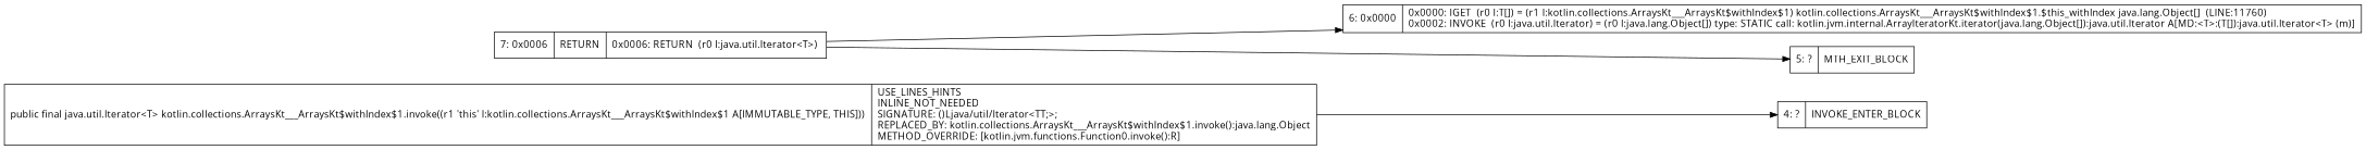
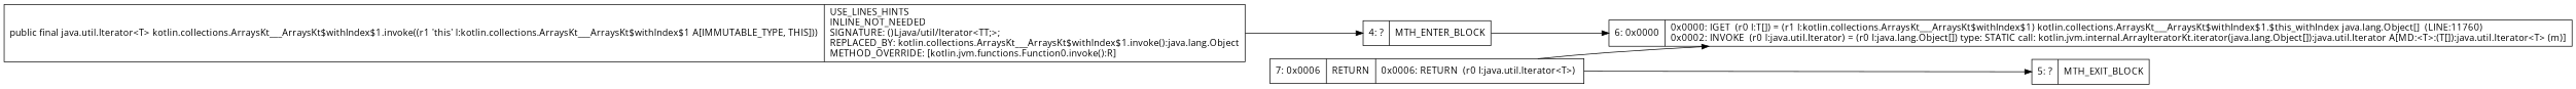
  digraph {
    fontname="Open Sans"
    rankdir=LR
    node [fontname="Open Sans" shape=record]
    edge [fontname="Open Sans"]
-   n1 [label="{4\:\ ?|INVOKE_ENTER_BLOCK\l}"]
+   n1 [label="{4\:\ ?|MTH_ENTER_BLOCK\l}"]
    n2 [label="{6\:\ 0x0000|0x0000: IGET  (r0 I:T[]) = (r1 I:kotlin.collections.ArraysKt___ArraysKt$withIndex$1) kotlin.collections.ArraysKt___ArraysKt$withIndex$1.$this_withIndex java.lang.Object[]  (LINE:11760)\l0x0002: INVOKE  (r0 I:java.util.Iterator) = (r0 I:java.lang.Object[]) type: STATIC call: kotlin.jvm.internal.ArrayIteratorKt.iterator(java.lang.Object[]):java.util.Iterator A[MD:\<T\>:(T[]):java.util.Iterator\<T\> (m)]\l}"]
    n3 [label="{7\:\ 0x0006|RETURN\l|0x0006: RETURN  (r0 I:java.util.Iterator\<T\>) \l}"]
    n4 [label="{5\:\ ?|MTH_EXIT_BLOCK\l}"]
    n5 [label="{public final java.util.Iterator\<T\> kotlin.collections.ArraysKt___ArraysKt$withIndex$1.invoke((r1 'this' I:kotlin.collections.ArraysKt___ArraysKt$withIndex$1 A[IMMUTABLE_TYPE, THIS]))  | USE_LINES_HINTS\lINLINE_NOT_NEEDED\lSIGNATURE: ()Ljava\/util\/Iterator\<TT;\>;\lREPLACED_BY: kotlin.collections.ArraysKt___ArraysKt$withIndex$1.invoke():java.lang.Object\lMETHOD_OVERRIDE: [kotlin.jvm.functions.Function0.invoke():R]\l}"]
+   n1 -> n2
    n3 -> n2
    n3 -> n4
    n5 -> n1
  }
